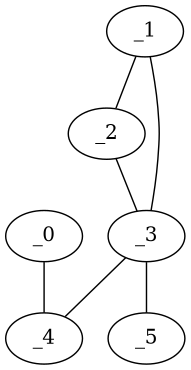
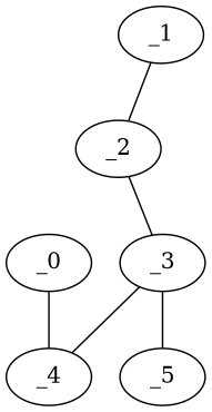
  graph {
    _0 [x=0.790298 y=1.73108]
    _4 [x=0.51 y=3]
    _1 [x=2.58642 y=3.0157]
    _2 [x=3.01694 y=0.885594]
    _3 [x=0.359944 y=0.428945]
    _5 [x=2.43852 y=1.40641]
    _0 -- _4
    _1 -- _2
-   _1 -- _3
    _2 -- _3
    _3 -- _4
    _3 -- _5
  }
